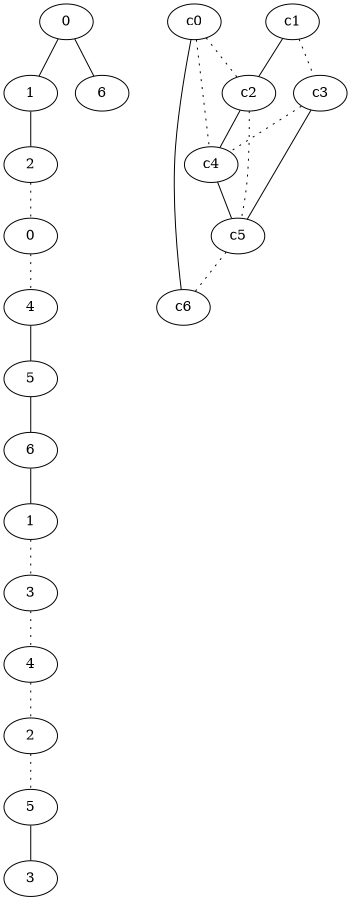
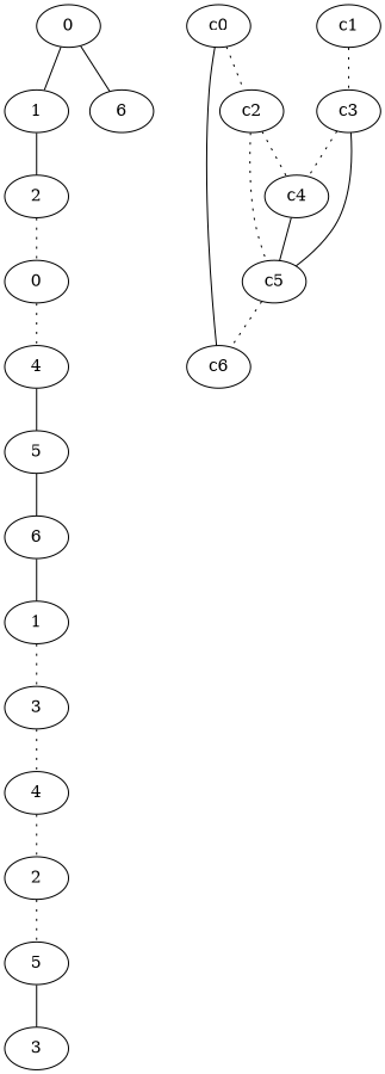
  graph {
    fontname="DejaVu Serif"
    node [fontname="DejaVu Serif"]
    edge [fontname="DejaVu Serif" style=dotted]
    n1 [label=0]
    n2 [label=1]
    n3 [label=6]
    n4 [label=2]
    n5 [label=0]
    n6 [label=4]
    n7 [label=5]
    n8 [label=6]
    n9 [label=1]
    n10 [label=3]
    n11 [label=4]
    n12 [label=2]
    n13 [label=5]
    n14 [label=3]
    c0
    c2
    c4
    c6
    c1
    c3
    c5
    n1 -- n2 [style=""]
    n1 -- n3 [style=""]
    n2 -- n4 [style=""]
    n4 -- n5
    n5 -- n6
    n6 -- n7 [style=""]
    n7 -- n8 [style=""]
    n8 -- n9 [style=""]
    n9 -- n10
    n10 -- n11
    n11 -- n12
    n12 -- n13
    n13 -- n14 [style=""]
    c0 -- c2
-   c0 -- c4
    c0 -- c6 [style=""]
-   c2 -- c4 [style=solid]
+   c2 -- c4
    c2 -- c5
    c4 -- c5 [style=""]
-   c1 -- c2 [style=""]
    c1 -- c3
    c3 -- c4
    c3 -- c5 [style=""]
    c5 -- c6
  }
